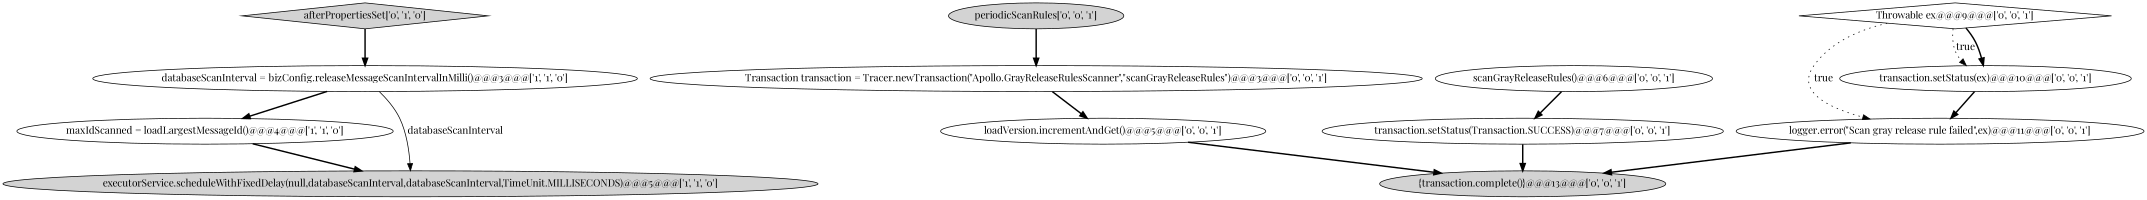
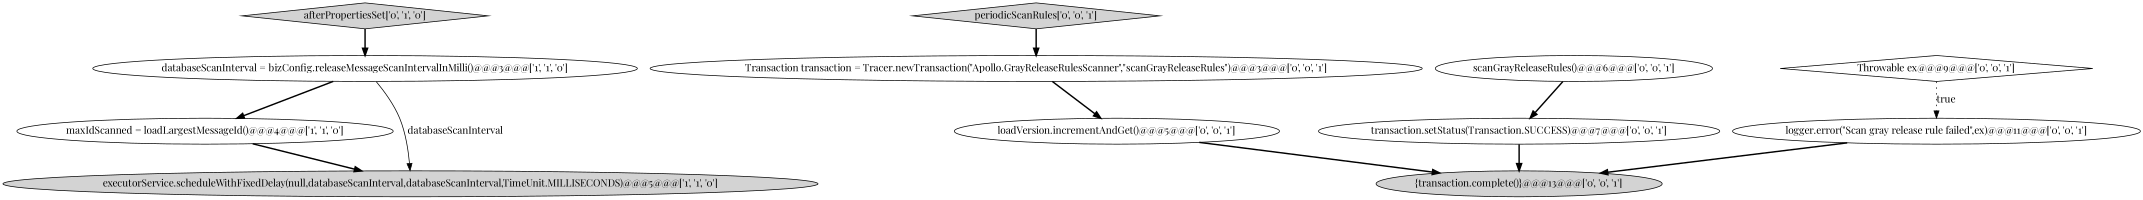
  digraph {
    fontname="Playfair Display"
    node [fillcolor=white fontname="Playfair Display" shape=ellipse style=filled]
    edge [fontname="Playfair Display" style=bold]
    n1 [label="databaseScanInterval = bizConfig.releaseMessageScanIntervalInMilli()@@@3@@@['1', '1', '0']"]
    n2 [label="maxIdScanned = loadLargestMessageId()@@@4@@@['1', '1', '0']"]
    n3 [fillcolor=lightgray label="executorService.scheduleWithFixedDelay(null,databaseScanInterval,databaseScanInterval,TimeUnit.MILLISECONDS)@@@5@@@['1', '1', '0']"]
    n4 [fillcolor=lightgray label="{transaction.complete()}@@@13@@@['0', '0', '1']"]
    n5 [label="Transaction transaction = Tracer.newTransaction(\"Apollo.GrayReleaseRulesScanner\",\"scanGrayReleaseRules\")@@@3@@@['0', '0', '1']"]
    n6 [label="loadVersion.incrementAndGet()@@@5@@@['0', '0', '1']"]
    n7 [label="transaction.setStatus(Transaction.SUCCESS)@@@7@@@['0', '0', '1']"]
    n8 [label="Throwable ex@@@9@@@['0', '0', '1']" shape=diamond]
    n9 [label="logger.error(\"Scan gray release rule failed\",ex)@@@11@@@['0', '0', '1']"]
-   n10 [label="transaction.setStatus(ex)@@@10@@@['0', '0', '1']"]
    n11 [label="scanGrayReleaseRules()@@@6@@@['0', '0', '1']"]
    n12 [fillcolor=lightgray label="afterPropertiesSet['0', '1', '0']" shape=diamond]
-   n13 [fillcolor=lightgray label="periodicScanRules['0', '0', '1']"]
+   n13 [fillcolor=lightgray label="periodicScanRules['0', '0', '1']" shape=diamond]
    n1 -> n2
    n1 -> n3 [label=databaseScanInterval style=solid]
    n2 -> n3
    n5 -> n6
    n6 -> n4
    n7 -> n4
    n8 -> n9 [label=true style=dotted]
-   n8 -> n10 [label=true style=dotted]
-   n8 -> n10
    n9 -> n4
-   n10 -> n9
    n11 -> n7
    n12 -> n1
    n13 -> n5
  }
